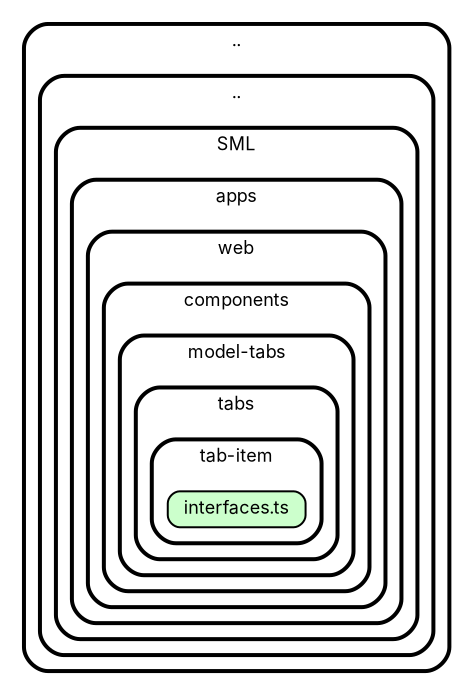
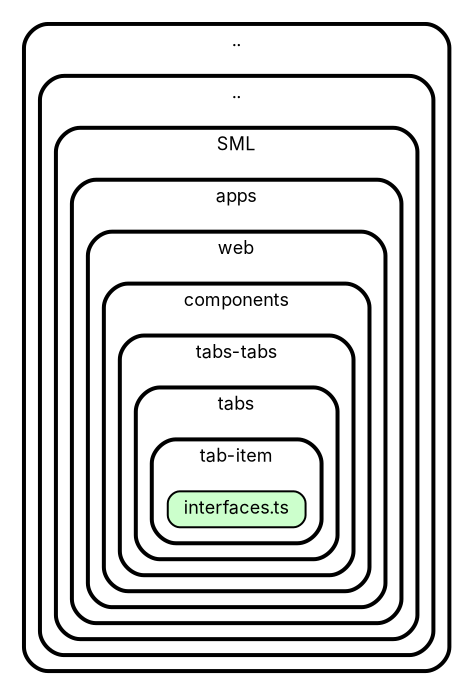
  strict digraph {
    compound=true
    fillcolor="#ffffff"
    fontname=Inter
    fontsize=9
    nodesep=0.16
    rankdir=LR
    ranksep=0.18
    splines=true
    style="rounded,bold,filled"
    n1 [color=black fillcolor="#ccffcc" fontcolor=black fontname=Inter fontsize=9 height=0.2 label=<interfaces.ts> shape=box style="rounded, filled"]
    subgraph cluster_1 {
      label=".."
      subgraph cluster_2 {
        label=".."
        subgraph cluster_3 {
          label=SML
          subgraph cluster_4 {
            label=apps
            subgraph cluster_5 {
              label=web
              subgraph cluster_6 {
                label=components
                subgraph cluster_7 {
-                 label="model-tabs"
+                 label="tabs-tabs"
                  subgraph cluster_8 {
                    label=tabs
                    subgraph cluster_9 {
                      label="tab-item"
                      n1
                    }
                  }
                }
              }
            }
          }
        }
      }
    }
  }
